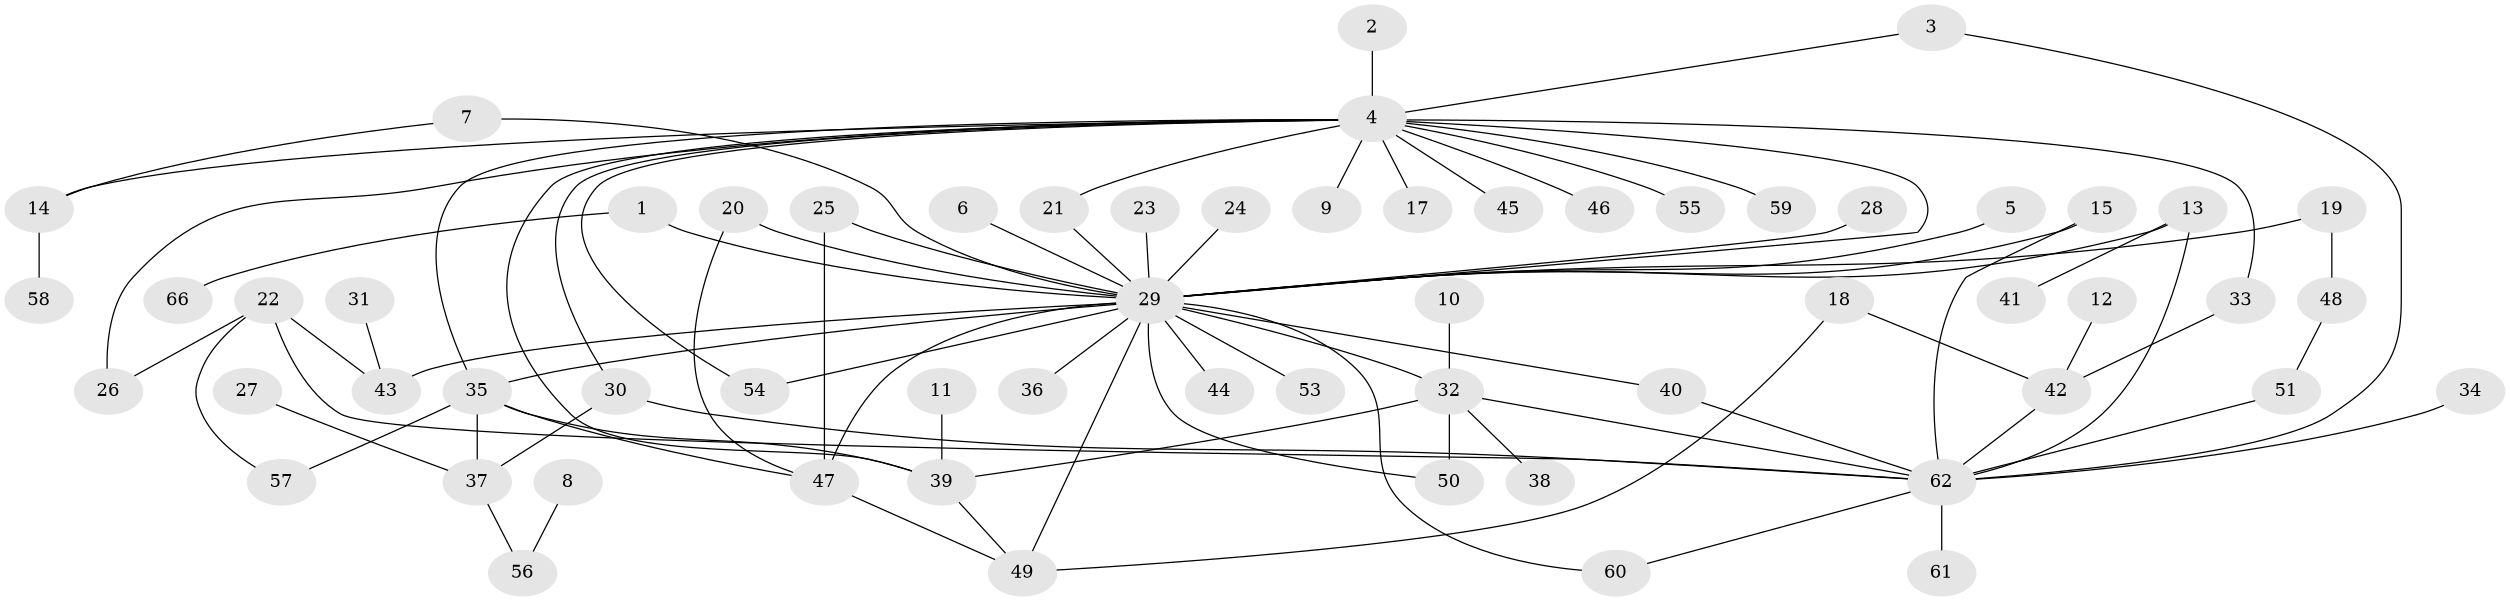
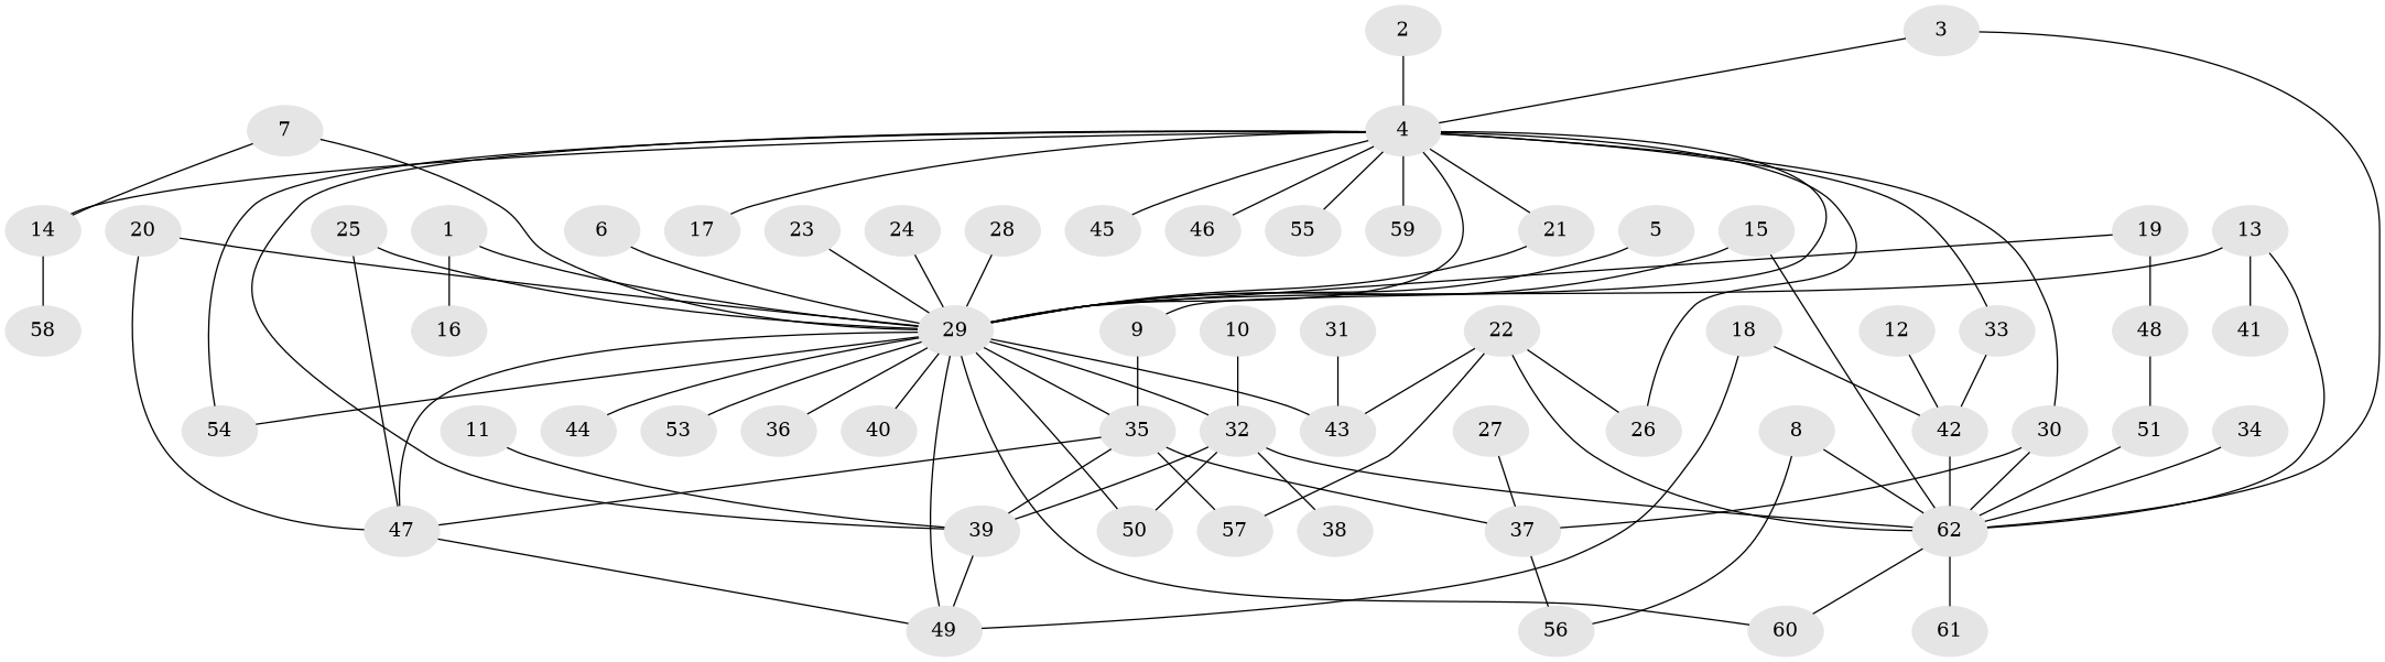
  graph {
    node [color=gray90 style=filled]
    edge [weight=1.0]
    1
-   16 [label=66]
+   16
    29
    35
    54
    32
    49
    47
    43
    36
    40
    44
    50
    53
    60
    2
    4
    9
    14
    17
    21
    26
    30
    33
    39
    45
    46
    55
    59
    3
    n31 [label=62]
    61
    58
    37
    42
    57
    5
    6
    7
    8
    56
    10
    38
    11
    12
    13
    41
    15
    18
    19
    48
    51
    20
    22
    23
    24
    25
    27
    28
    31
    34
    1 -- 16
    1 -- 29
    29 -- 35
    29 -- 54
    29 -- 32
    29 -- 49
    29 -- 47
    29 -- 43
    29 -- 36
    29 -- 40
    29 -- 44
    29 -- 50
    29 -- 53
    29 -- 60
    35 -- 47
    35 -- 39
    35 -- 37
    35 -- 57
    32 -- 50
    32 -- 39
    32 -- n31
    32 -- 38
    47 -- 49
    2 -- 4
    4 -- 29
-   4 -- 35
+   9 -- 35
    4 -- 54
    4 -- 9
    4 -- 14
    4 -- 17
    4 -- 21
    4 -- 26
    4 -- 30
    4 -- 33
    4 -- 39
    4 -- 45
    4 -- 46
    4 -- 55
    4 -- 59
    14 -- 58
    21 -- 29
    30 -- n31
    30 -- 37
    33 -- 42
    39 -- 49
    3 -- 4
    3 -- n31
    n31 -- 60
    n31 -- 61
    37 -- 56
    42 -- n31
    5 -- 29
    6 -- 29
    7 -- 29
    7 -- 14
-   40 -- n31
+   8 -- n31
    8 -- 56
    10 -- 32
    11 -- 39
    12 -- 42
    13 -- 29
    13 -- n31
    13 -- 41
    15 -- 29
    15 -- n31
    18 -- 49
    18 -- 42
    19 -- 29 [weight=2.0]
    19 -- 48
    48 -- 51
    51 -- n31
    20 -- 29
    20 -- 47
    22 -- 43
    22 -- 26
    22 -- n31
    22 -- 57
    23 -- 29
    24 -- 29
    25 -- 29
    25 -- 47
    27 -- 37
    28 -- 29
    31 -- 43
    34 -- n31
  }
